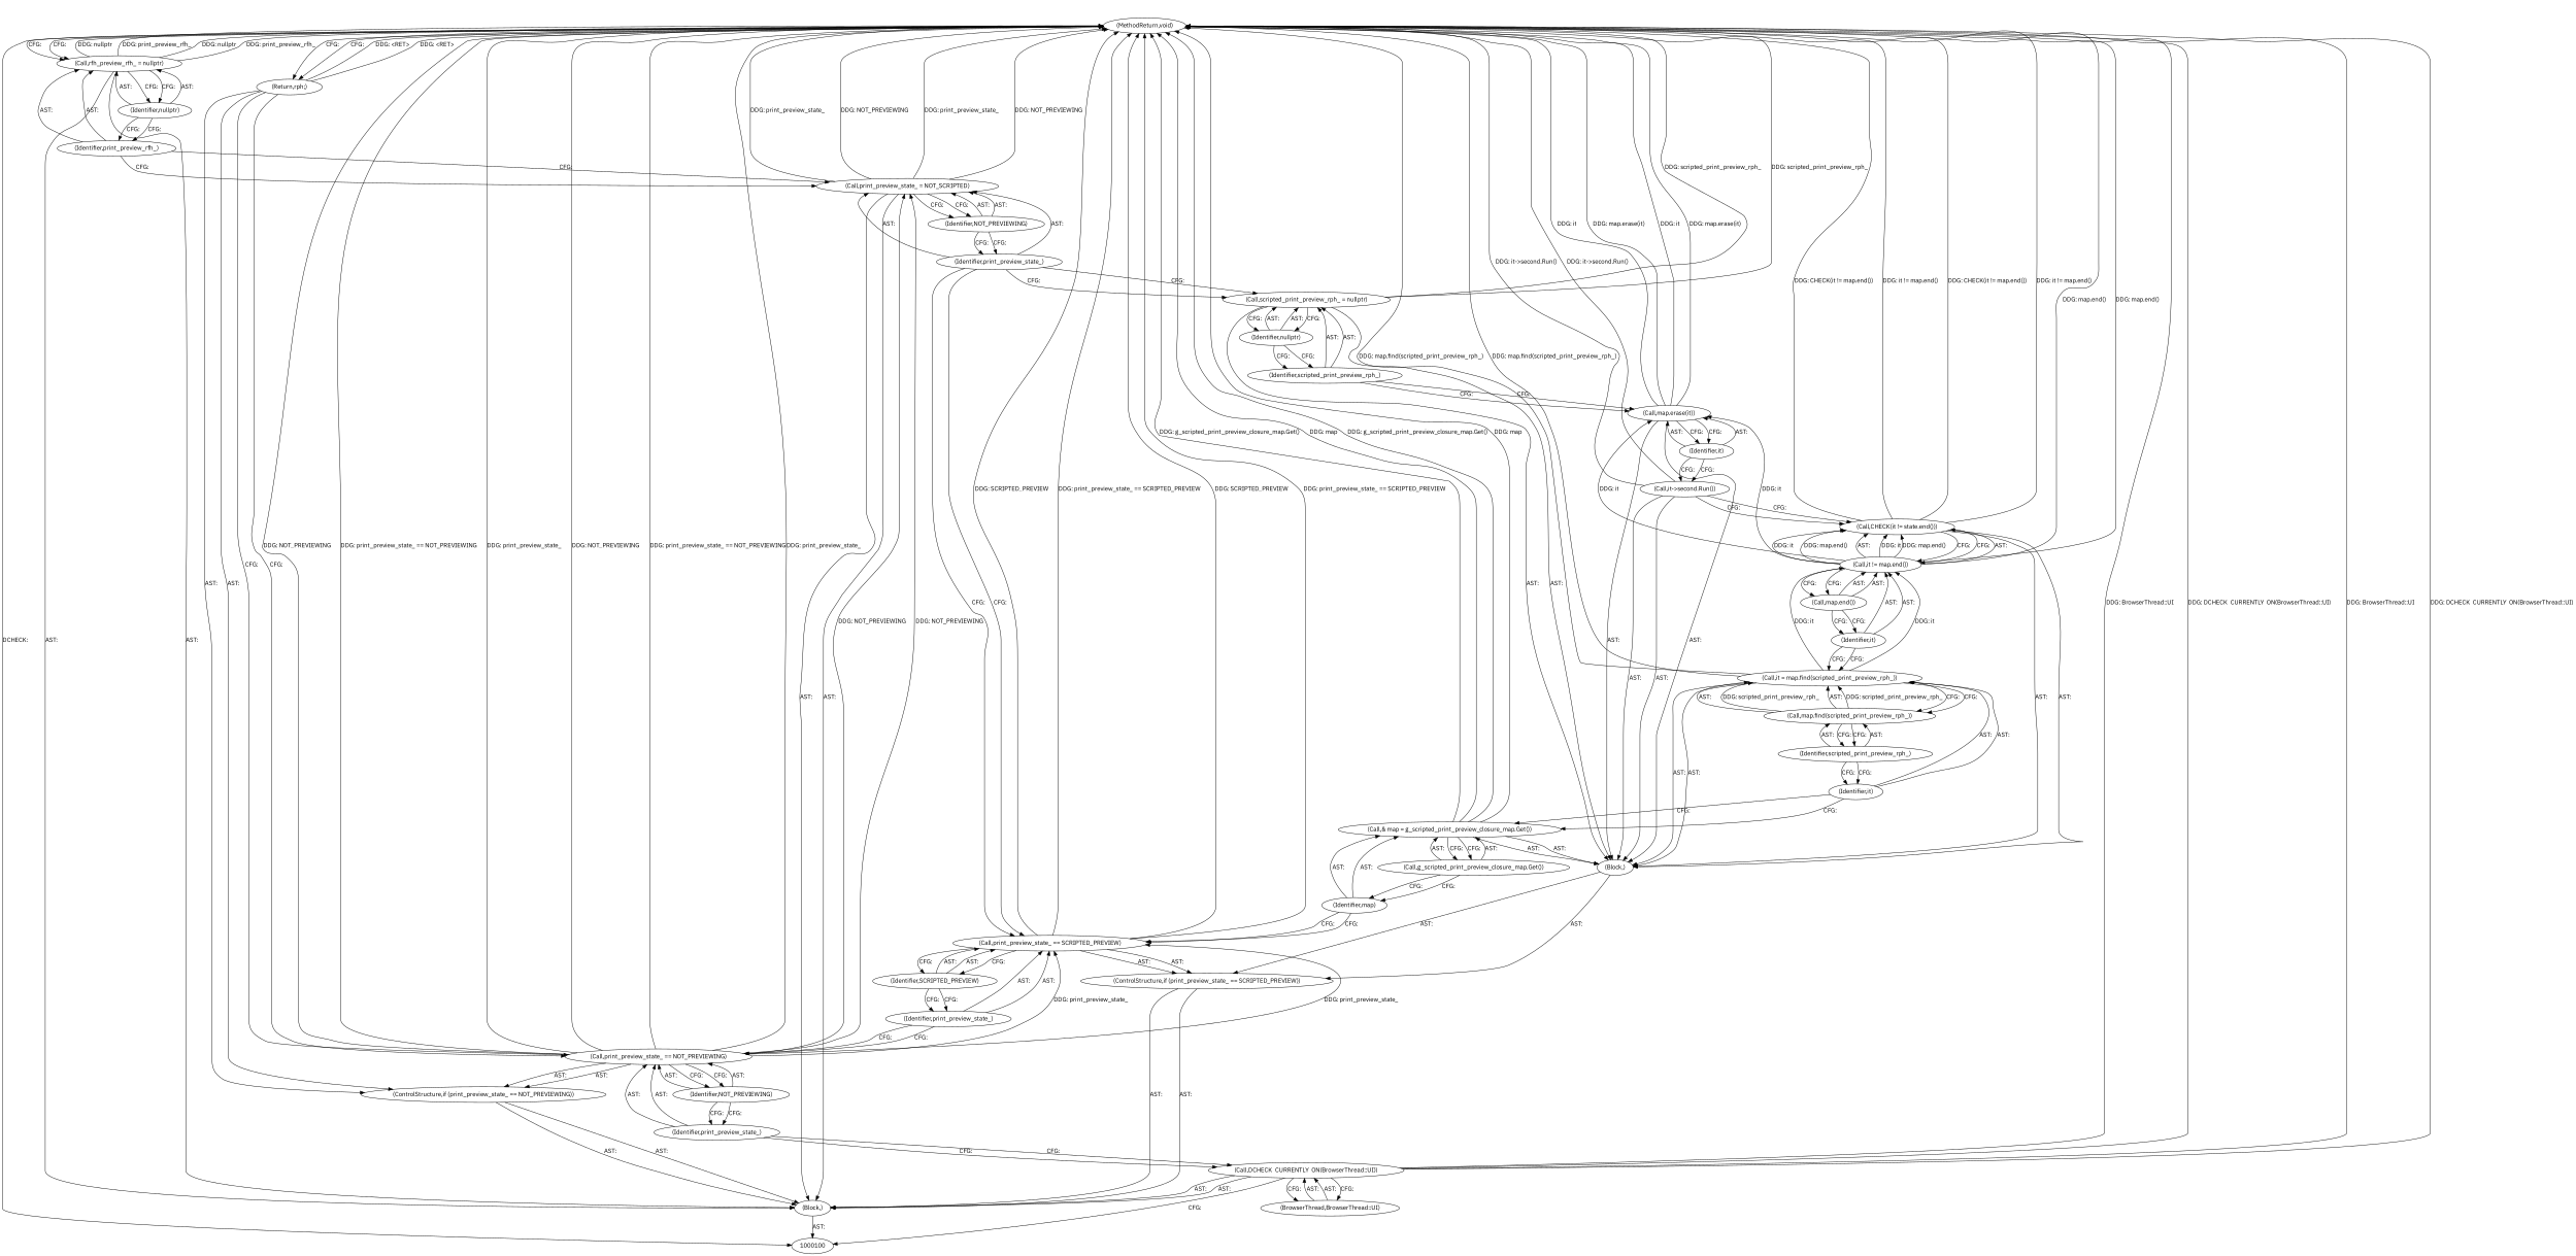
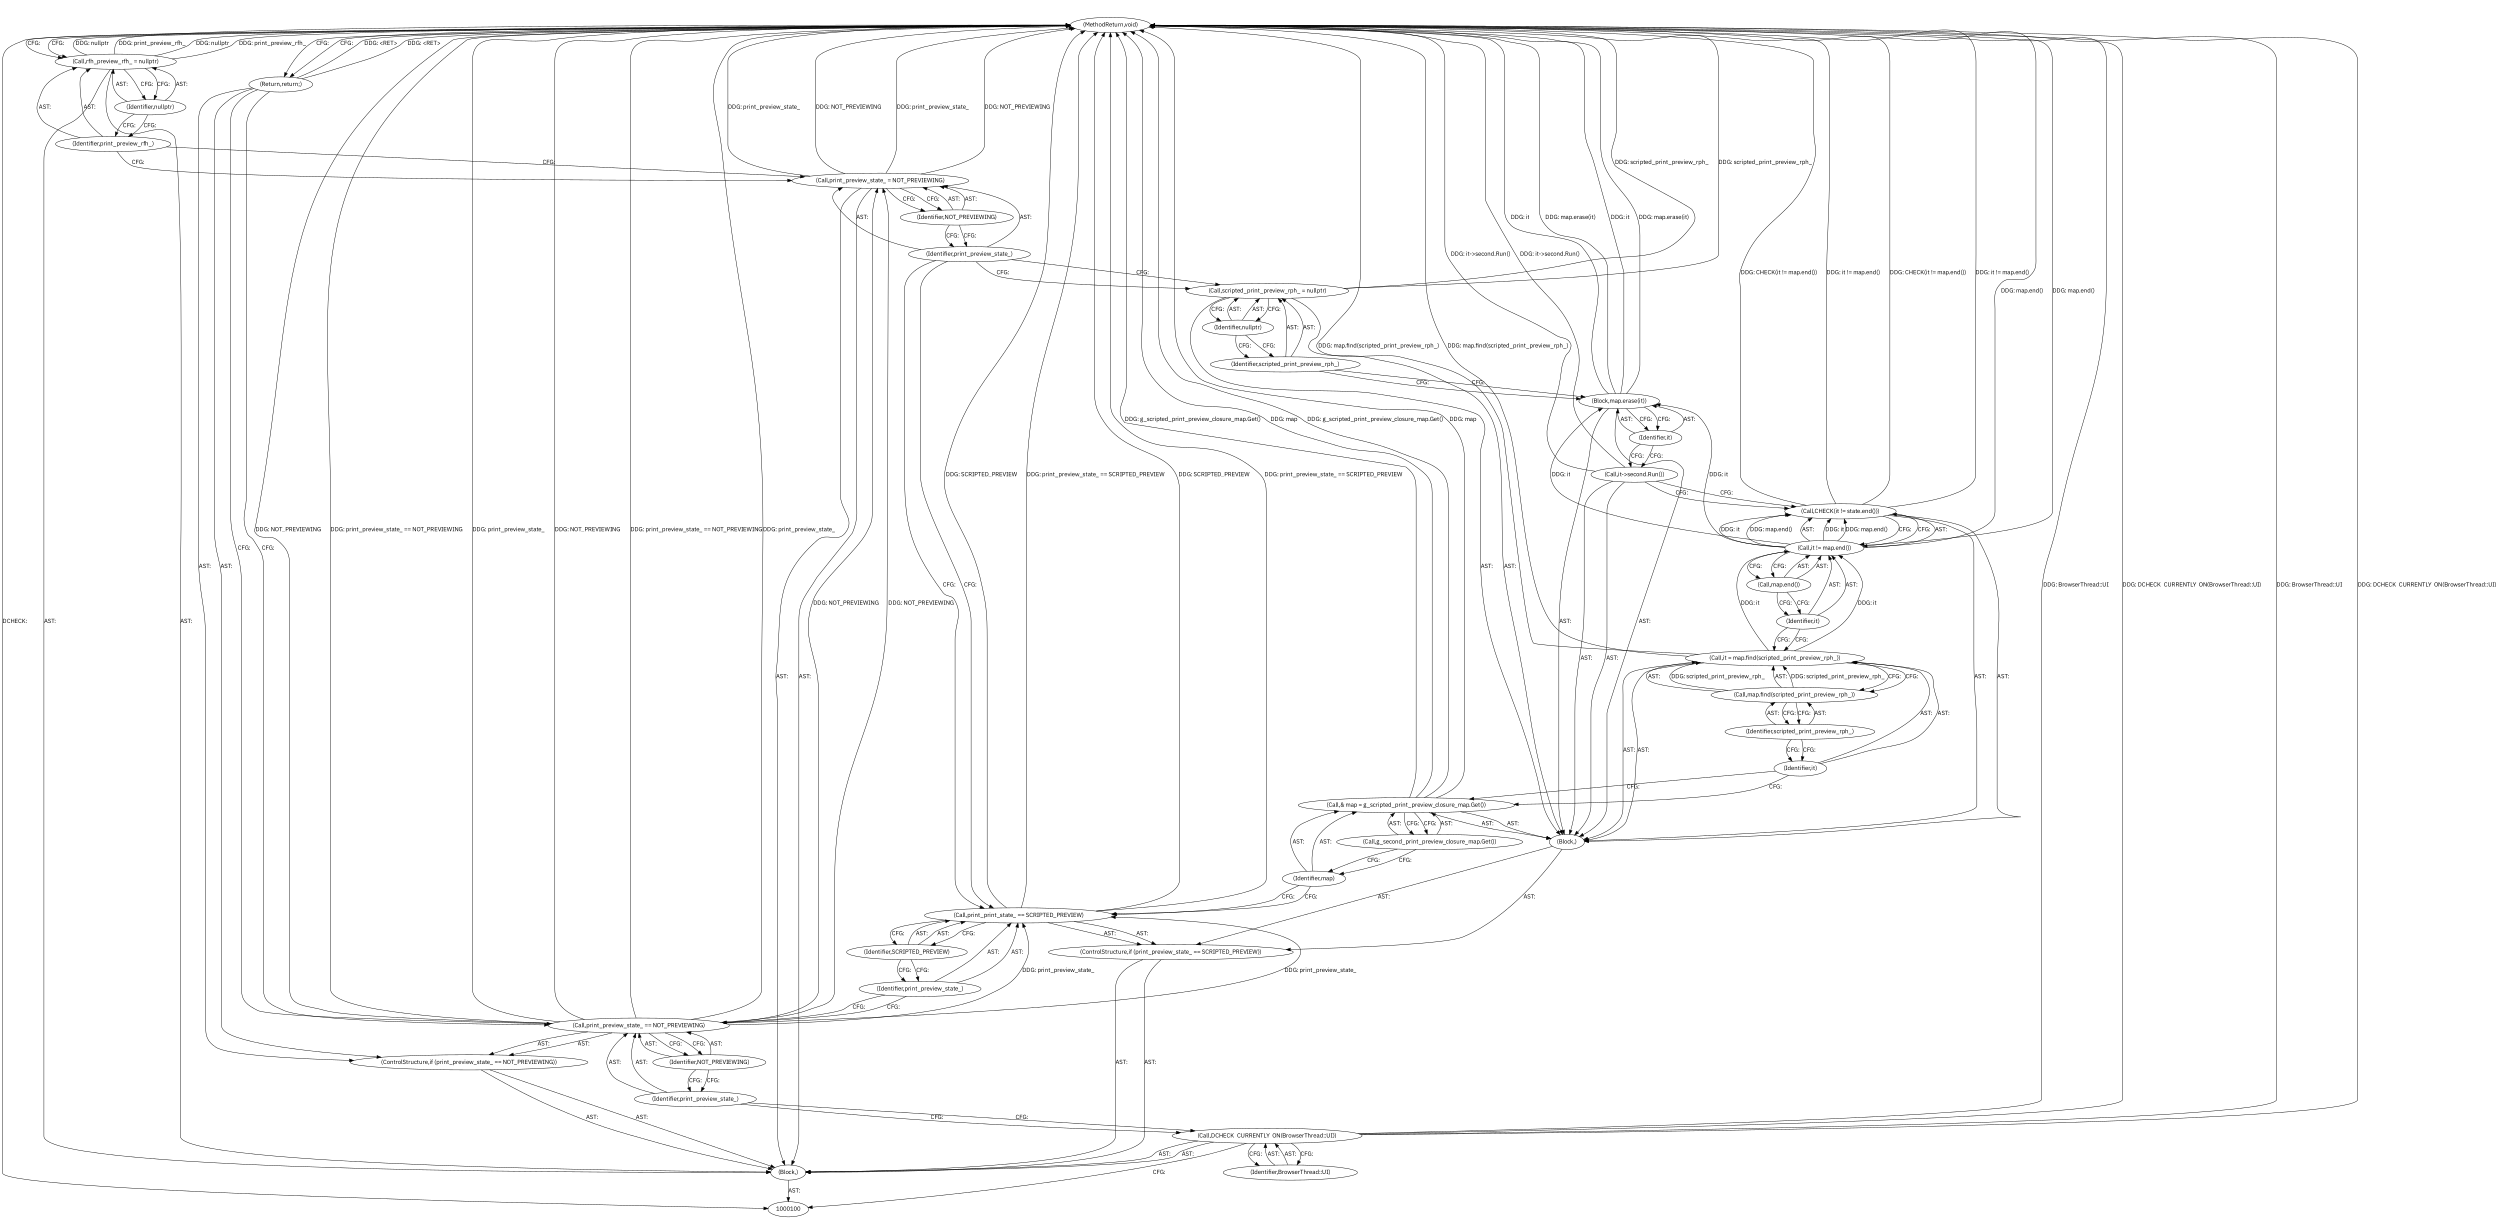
  digraph {
    fontname="IBM Plex Sans"
    node [fontname="IBM Plex Sans"]
    edge [fontname="IBM Plex Sans"]
    n1 [label="(MethodReturn,void)"]
    n2 [label="(Call,rfh_preview_rfh_ = nullptr)"]
-   n3 [label="(Return,rph;)"]
+   n3 [label="(Return,return;)"]
    1000100
    n5 [label="(Block,)"]
    n6 [label="(Identifier,nullptr)"]
    n7 [label="(ControlStructure,if (print_preview_state_ == NOT_PREVIEWING))"]
    n8 [label="(Call,print_preview_state_ == NOT_PREVIEWING)"]
    n9 [label="(Call,it->second.Run())"]
    n10 [label="(Block,)"]
    n11 [label="(Call,CHECK(it != state.end()))"]
    n12 [label="(ControlStructure,if (print_preview_state_ == SCRIPTED_PREVIEW))"]
    n13 [label="(Call,it != map.end())"]
    n14 [label="(Identifier,it)"]
-   n15 [label="(Call,map.erase(it))"]
+   n15 [label="(Block,map.erase(it))"]
    n16 [label="(Identifier,nullptr)"]
    n17 [label="(Call,scripted_print_preview_rph_ = nullptr)"]
    n18 [label="(Identifier,scripted_print_preview_rph_)"]
-   n19 [label="(Call,print_preview_state_ = NOT_SCRIPTED)"]
+   n19 [label="(Call,print_preview_state_ = NOT_PREVIEWING)"]
    n20 [label="(Identifier,NOT_PREVIEWING)"]
    n21 [label="(Identifier,print_preview_state_)"]
-   n22 [label="(Call,print_preview_state_ == SCRIPTED_PREVIEW)"]
+   n22 [label="(Call,print_print_state_ == SCRIPTED_PREVIEW)"]
    n23 [label="(Identifier,SCRIPTED_PREVIEW)"]
    n24 [label="(Identifier,print_preview_rfh_)"]
-   n25 [label="(BrowserThread,BrowserThread::UI)"]
+   n25 [label="(Identifier,BrowserThread::UI)"]
    n26 [label="(Call,DCHECK_CURRENTLY_ON(BrowserThread::UI))"]
    n27 [label="(Identifier,NOT_PREVIEWING)"]
    n28 [label="(Identifier,print_preview_state_)"]
    n29 [label="(Identifier,print_preview_state_)"]
    n30 [label="(Identifier,map)"]
    n31 [label="(Call,& map = g_scripted_print_preview_closure_map.Get())"]
-   n32 [label="(Call,g_scripted_print_preview_closure_map.Get())"]
+   n32 [label="(Call,g_second_print_preview_closure_map.Get())"]
    n33 [label="(Call,map.find(scripted_print_preview_rph_))"]
    n34 [label="(Identifier,scripted_print_preview_rph_)"]
    n35 [label="(Call,it = map.find(scripted_print_preview_rph_))"]
    n36 [label="(Identifier,it)"]
    n37 [label="(Call,map.end())"]
    n38 [label="(Identifier,it)"]
    n1 -> n2 [label="CFG: "]
    n1 -> n2 [label="CFG: "]
    n1 -> n3 [label="CFG: "]
    n1 -> n3 [label="CFG: "]
    n1 -> 1000100 [label="DCHECK: "]
    n2 -> n1 [label="DDG: nullptr"]
    n2 -> n1 [label="DDG: print_preview_rfh_"]
    n2 -> n1 [label="DDG: nullptr"]
    n2 -> n1 [label="DDG: print_preview_rfh_"]
    n2 -> n5 [label="AST: "]
    n2 -> n5 [label="AST: "]
    n2 -> n6 [label="CFG: "]
    n2 -> n6 [label="CFG: "]
    n3 -> n1 [label="DDG: <RET>"]
    n3 -> n1 [label="DDG: <RET>"]
    n3 -> n7 [label="AST: "]
    n3 -> n7 [label="AST: "]
    n3 -> n8 [label="CFG: "]
    n3 -> n8 [label="CFG: "]
    n5 -> 1000100 [label="AST: "]
    n6 -> n2 [label="AST: "]
    n6 -> n2 [label="AST: "]
    n6 -> n24 [label="CFG: "]
    n6 -> n24 [label="CFG: "]
    n7 -> n5 [label="AST: "]
    n7 -> n5 [label="AST: "]
    n8 -> n1 [label="DDG: NOT_PREVIEWING"]
    n8 -> n1 [label="DDG: print_preview_state_ == NOT_PREVIEWING"]
    n8 -> n1 [label="DDG: print_preview_state_"]
    n8 -> n1 [label="DDG: NOT_PREVIEWING"]
    n8 -> n1 [label="DDG: print_preview_state_ == NOT_PREVIEWING"]
    n8 -> n1 [label="DDG: print_preview_state_"]
    n8 -> n7 [label="AST: "]
    n8 -> n7 [label="AST: "]
    n8 -> n19 [label="DDG: NOT_PREVIEWING"]
    n8 -> n19 [label="DDG: NOT_PREVIEWING"]
    n8 -> n22 [label="DDG: print_preview_state_"]
    n8 -> n22 [label="DDG: print_preview_state_"]
    n8 -> n27 [label="CFG: "]
    n8 -> n27 [label="CFG: "]
    n9 -> n1 [label="DDG: it->second.Run()"]
    n9 -> n1 [label="DDG: it->second.Run()"]
    n9 -> n10 [label="AST: "]
    n9 -> n10 [label="AST: "]
    n9 -> n11 [label="CFG: "]
    n9 -> n11 [label="CFG: "]
    n10 -> n12 [label="AST: "]
    n10 -> n12 [label="AST: "]
    n11 -> n1 [label="DDG: CHECK(it != map.end())"]
    n11 -> n1 [label="DDG: it != map.end()"]
    n11 -> n1 [label="DDG: CHECK(it != map.end())"]
    n11 -> n1 [label="DDG: it != map.end()"]
    n11 -> n10 [label="AST: "]
    n11 -> n10 [label="AST: "]
    n11 -> n13 [label="CFG: "]
    n11 -> n13 [label="CFG: "]
    n12 -> n5 [label="AST: "]
    n12 -> n5 [label="AST: "]
    n13 -> n1 [label="DDG: map.end()"]
    n13 -> n1 [label="DDG: map.end()"]
    n13 -> n11 [label="AST: "]
    n13 -> n11 [label="DDG: it"]
    n13 -> n11 [label="DDG: map.end()"]
    n13 -> n11 [label="AST: "]
    n13 -> n11 [label="DDG: it"]
    n13 -> n11 [label="DDG: map.end()"]
    n13 -> n15 [label="DDG: it"]
    n13 -> n15 [label="DDG: it"]
    n13 -> n37 [label="CFG: "]
    n13 -> n37 [label="CFG: "]
    n14 -> n9 [label="CFG: "]
    n14 -> n9 [label="CFG: "]
    n14 -> n15 [label="AST: "]
    n14 -> n15 [label="AST: "]
    n15 -> n1 [label="DDG: it"]
    n15 -> n1 [label="DDG: map.erase(it)"]
    n15 -> n1 [label="DDG: it"]
    n15 -> n1 [label="DDG: map.erase(it)"]
    n15 -> n10 [label="AST: "]
    n15 -> n10 [label="AST: "]
    n15 -> n14 [label="CFG: "]
    n15 -> n14 [label="CFG: "]
    n16 -> n17 [label="AST: "]
    n16 -> n17 [label="AST: "]
    n16 -> n18 [label="CFG: "]
    n16 -> n18 [label="CFG: "]
    n17 -> n1 [label="DDG: scripted_print_preview_rph_"]
    n17 -> n1 [label="DDG: scripted_print_preview_rph_"]
    n17 -> n10 [label="AST: "]
    n17 -> n10 [label="AST: "]
    n17 -> n16 [label="CFG: "]
    n17 -> n16 [label="CFG: "]
    n18 -> n15 [label="CFG: "]
    n18 -> n15 [label="CFG: "]
    n18 -> n17 [label="AST: "]
    n18 -> n17 [label="AST: "]
    n19 -> n1 [label="DDG: print_preview_state_"]
    n19 -> n1 [label="DDG: NOT_PREVIEWING"]
    n19 -> n1 [label="DDG: print_preview_state_"]
    n19 -> n1 [label="DDG: NOT_PREVIEWING"]
    n19 -> n5 [label="AST: "]
    n19 -> n5 [label="AST: "]
    n19 -> n20 [label="CFG: "]
    n19 -> n20 [label="CFG: "]
    n20 -> n19 [label="AST: "]
    n20 -> n19 [label="AST: "]
    n20 -> n21 [label="CFG: "]
    n20 -> n21 [label="CFG: "]
    n21 -> n17 [label="CFG: "]
    n21 -> n17 [label="CFG: "]
    n21 -> n19 [label="AST: "]
    n21 -> n19 [label="AST: "]
    n21 -> n22 [label="CFG: "]
    n21 -> n22 [label="CFG: "]
    n22 -> n1 [label="DDG: SCRIPTED_PREVIEW"]
    n22 -> n1 [label="DDG: print_preview_state_ == SCRIPTED_PREVIEW"]
    n22 -> n1 [label="DDG: SCRIPTED_PREVIEW"]
    n22 -> n1 [label="DDG: print_preview_state_ == SCRIPTED_PREVIEW"]
    n22 -> n12 [label="AST: "]
    n22 -> n12 [label="AST: "]
    n22 -> n23 [label="CFG: "]
    n22 -> n23 [label="CFG: "]
    n23 -> n22 [label="AST: "]
    n23 -> n22 [label="AST: "]
    n23 -> n29 [label="CFG: "]
    n23 -> n29 [label="CFG: "]
    n24 -> n2 [label="AST: "]
    n24 -> n2 [label="AST: "]
    n24 -> n19 [label="CFG: "]
    n24 -> n19 [label="CFG: "]
    n25 -> n26 [label="AST: "]
    n25 -> n26 [label="AST: "]
    n26 -> n1 [label="DDG: BrowserThread::UI"]
    n26 -> n1 [label="DDG: DCHECK_CURRENTLY_ON(BrowserThread::UI)"]
    n26 -> n1 [label="DDG: BrowserThread::UI"]
    n26 -> n1 [label="DDG: DCHECK_CURRENTLY_ON(BrowserThread::UI)"]
    n26 -> 1000100 [label="CFG: "]
    n26 -> n5 [label="AST: "]
    n26 -> n5 [label="AST: "]
    n26 -> n25 [label="CFG: "]
    n26 -> n25 [label="CFG: "]
    n27 -> n8 [label="AST: "]
    n27 -> n8 [label="AST: "]
    n27 -> n28 [label="CFG: "]
    n27 -> n28 [label="CFG: "]
    n28 -> n8 [label="AST: "]
    n28 -> n8 [label="AST: "]
    n28 -> n26 [label="CFG: "]
    n28 -> n26 [label="CFG: "]
    n29 -> n8 [label="CFG: "]
    n29 -> n8 [label="CFG: "]
    n29 -> n22 [label="AST: "]
    n29 -> n22 [label="AST: "]
    n30 -> n22 [label="CFG: "]
    n30 -> n22 [label="CFG: "]
    n30 -> n31 [label="AST: "]
    n30 -> n31 [label="AST: "]
    n31 -> n1 [label="DDG: g_scripted_print_preview_closure_map.Get()"]
    n31 -> n1 [label="DDG: map"]
    n31 -> n1 [label="DDG: g_scripted_print_preview_closure_map.Get()"]
    n31 -> n1 [label="DDG: map"]
    n31 -> n10 [label="AST: "]
    n31 -> n10 [label="AST: "]
    n31 -> n32 [label="CFG: "]
    n31 -> n32 [label="CFG: "]
    n32 -> n30 [label="CFG: "]
    n32 -> n30 [label="CFG: "]
    n32 -> n31 [label="AST: "]
    n32 -> n31 [label="AST: "]
    n33 -> n34 [label="CFG: "]
    n33 -> n34 [label="CFG: "]
    n33 -> n35 [label="AST: "]
    n33 -> n35 [label="DDG: scripted_print_preview_rph_"]
    n33 -> n35 [label="AST: "]
    n33 -> n35 [label="DDG: scripted_print_preview_rph_"]
    n34 -> n33 [label="AST: "]
    n34 -> n33 [label="AST: "]
    n34 -> n36 [label="CFG: "]
    n34 -> n36 [label="CFG: "]
    n35 -> n1 [label="DDG: map.find(scripted_print_preview_rph_)"]
    n35 -> n1 [label="DDG: map.find(scripted_print_preview_rph_)"]
    n35 -> n10 [label="AST: "]
    n35 -> n10 [label="AST: "]
    n35 -> n13 [label="DDG: it"]
    n35 -> n13 [label="DDG: it"]
    n35 -> n33 [label="CFG: "]
    n35 -> n33 [label="CFG: "]
    n36 -> n31 [label="CFG: "]
    n36 -> n31 [label="CFG: "]
    n36 -> n35 [label="AST: "]
    n36 -> n35 [label="AST: "]
    n37 -> n13 [label="AST: "]
    n37 -> n13 [label="AST: "]
    n37 -> n38 [label="CFG: "]
    n37 -> n38 [label="CFG: "]
    n38 -> n13 [label="AST: "]
    n38 -> n13 [label="AST: "]
    n38 -> n35 [label="CFG: "]
    n38 -> n35 [label="CFG: "]
  }
